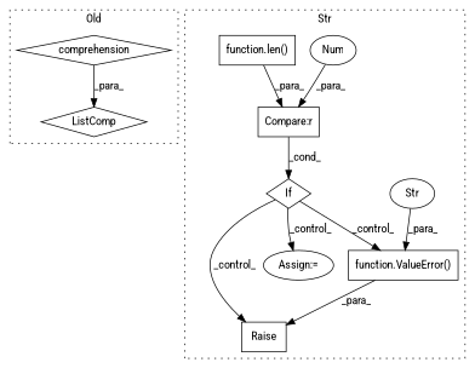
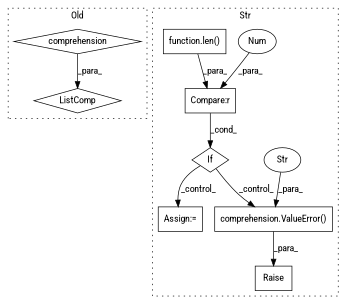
  digraph {
    fontname="Roboto Condensed"
    node [a=75 fontname="Roboto Condensed" l=3 shape=box]
    edge [fontname="Roboto Condensed"]
    n1 [a=106 l=28 label=ListComp s=1916 shape=diamond]
    n2 [a=45 label=comprehension s=1924 shape=diamond]
-   n3 [l="11,1" label="function.ValueError()" s="2315,2415"]
+   n3 [l="11,1" label="comprehension.ValueError()" s="2315,2415"]
    n4 [a=91 l=6 label=Raise s=2309]
    n5 [a=66 l=89 label=Str s=2326 shape=ellipse]
    n6 [a=96 label=If s=2235 shape=diamond]
    n7 [a=40 l=57 label="Compare:r" s=2238]
-   n8 [a=68 label="Assign:=" s=2433 shape=ellipse]
+   n8 [a=68 label="Assign:=" s=2433]
    n9 [a=76 l=1 label=Num s=2294 shape=ellipse]
    n10 [l="4,1" label="function.len()" s="2243,2256"]
    subgraph cluster_1 {
      label=Old
      style=dotted
      n1
      n2
    }
    subgraph cluster_2 {
      label=Str
      style=dotted
      n3
      n4
      n5
      n6
      n7
      n8
      n9
      n10
    }
    n2 -> n1 [label=_para_]
    n3 -> n4 [label=_para_]
    n5 -> n3 [label=_para_]
    n6 -> n3 [label=_control_]
-   n6 -> n4 [label=_control_]
    n6 -> n8 [label=_control_]
    n7 -> n6 [label=_cond_]
    n9 -> n7 [label=_para_]
    n10 -> n7 [label=_para_]
  }
